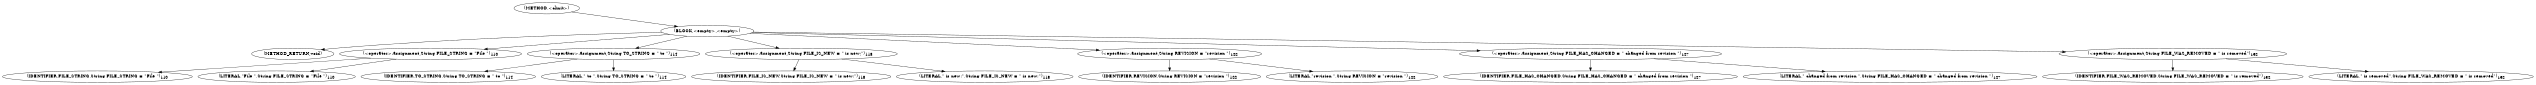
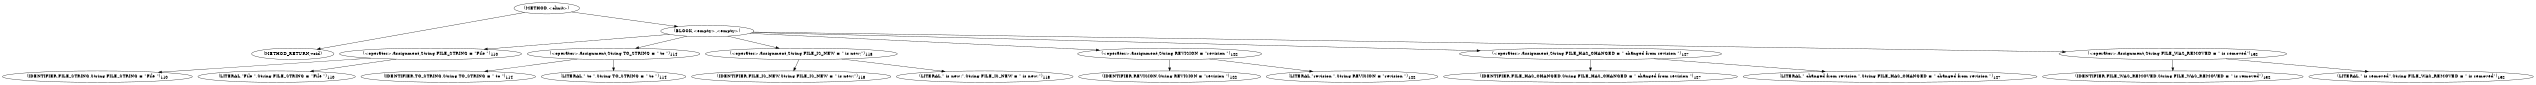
  digraph {
    n1 [label=<(METHOD,&lt;clinit&gt;)>]
    n2 [label=<(BLOCK,&lt;empty&gt;,&lt;empty&gt;)>]
    n3 [label=<(METHOD_RETURN,void)>]
    n4 [label=<(&lt;operator&gt;.assignment,String FILE_STRING = &quot;File &quot;)<SUB>110</SUB>>]
    n5 [label=<(&lt;operator&gt;.assignment,String TO_STRING = &quot; to &quot;)<SUB>114</SUB>>]
    n6 [label=<(&lt;operator&gt;.assignment,String FILE_IS_NEW = &quot; is new;&quot;)<SUB>118</SUB>>]
    n7 [label=<(&lt;operator&gt;.assignment,String REVISION = &quot;revision &quot;)<SUB>122</SUB>>]
    n8 [label=<(&lt;operator&gt;.assignment,String FILE_HAS_CHANGED = &quot; changed from revision &quot;)<SUB>127</SUB>>]
    n9 [label=<(&lt;operator&gt;.assignment,String FILE_WAS_REMOVED = &quot; is removed&quot;)<SUB>132</SUB>>]
    n10 [label=<(IDENTIFIER,FILE_STRING,String FILE_STRING = &quot;File &quot;)<SUB>110</SUB>>]
    n11 [label=<(LITERAL,&quot;File &quot;,String FILE_STRING = &quot;File &quot;)<SUB>110</SUB>>]
    n12 [label=<(IDENTIFIER,TO_STRING,String TO_STRING = &quot; to &quot;)<SUB>114</SUB>>]
    n13 [label=<(LITERAL,&quot; to &quot;,String TO_STRING = &quot; to &quot;)<SUB>114</SUB>>]
    n14 [label=<(IDENTIFIER,FILE_IS_NEW,String FILE_IS_NEW = &quot; is new;&quot;)<SUB>118</SUB>>]
    n15 [label=<(LITERAL,&quot; is new;&quot;,String FILE_IS_NEW = &quot; is new;&quot;)<SUB>118</SUB>>]
    n16 [label=<(IDENTIFIER,REVISION,String REVISION = &quot;revision &quot;)<SUB>122</SUB>>]
    n17 [label=<(LITERAL,&quot;revision &quot;,String REVISION = &quot;revision &quot;)<SUB>122</SUB>>]
    n18 [label=<(IDENTIFIER,FILE_HAS_CHANGED,String FILE_HAS_CHANGED = &quot; changed from revision &quot;)<SUB>127</SUB>>]
    n19 [label=<(LITERAL,&quot; changed from revision &quot;,String FILE_HAS_CHANGED = &quot; changed from revision &quot;)<SUB>127</SUB>>]
    n20 [label=<(IDENTIFIER,FILE_WAS_REMOVED,String FILE_WAS_REMOVED = &quot; is removed&quot;)<SUB>132</SUB>>]
    n21 [label=<(LITERAL,&quot; is removed&quot;,String FILE_WAS_REMOVED = &quot; is removed&quot;)<SUB>132</SUB>>]
    n1 -> n2
-   n2 -> n3
+   n1 -> n3
    n2 -> n4
    n2 -> n5
    n2 -> n6
    n2 -> n7
    n2 -> n8
    n2 -> n9
    n4 -> n10
    n4 -> n11
    n5 -> n12
    n5 -> n13
    n6 -> n14
    n6 -> n15
    n7 -> n16
    n7 -> n17
    n8 -> n18
    n8 -> n19
    n9 -> n20
    n9 -> n21
  }
